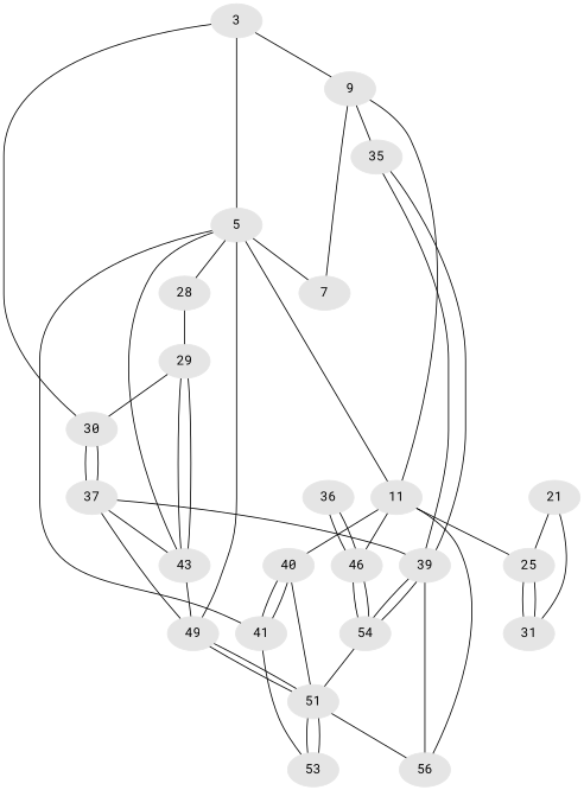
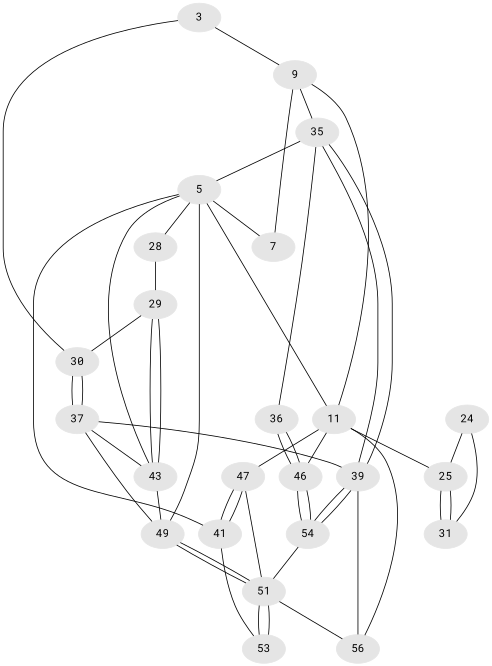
  graph {
    fontname="Roboto Mono"
    node [color=gray90 fontname="Roboto Mono" style=filled]
    edge [fontname="Roboto Mono"]
    3 [super="+4+19"]
    9 [super="+21+10"]
    5 [super="+6+27"]
    30
    n5 [label=11 super="+18+14+45"]
    35
    7
    28
    41
    43 [super="+44"]
    49
    37 [super="+38"]
-   40
+   40 [label=47]
    25
    46 [super="+47"]
    56
    29
    51 [super="+52"]
    53
    36
    39
    31
    n23 [label=54]
-   24 [super="+33" label=21]
+   24 [super="+33"]
    3 -- 9
-   3 -- 5
+   35 -- 5
    3 -- 30
    9 -- n5
    9 -- 35
    5 -- n5
    5 -- 7
    5 -- 28
    5 -- 41
    5 -- 43
    5 -- 49
    30 -- 37
    30 -- 37
    n5 -- 40
    n5 -- 25
    n5 -- 46 [weight=2]
    n5 -- 56
+   35 -- 36
    35 -- 39
    35 -- 39
    7 -- 9
    28 -- 29
    41 -- 53
    43 -- 49
    49 -- 51
    49 -- 51
    37 -- 43
    37 -- 49
    37 -- 39
    40 -- 41
    40 -- 41
    40 -- 51
    25 -- 31
    25 -- 31
    46 -- n23
    46 -- n23
    29 -- 30
    29 -- 43
    29 -- 43
    51 -- 56
    51 -- 53 [weight=2]
    51 -- 53
    36 -- 46
    36 -- 46
    39 -- 56
    39 -- n23
    39 -- n23
    n23 -- 51
    24 -- 25
    24 -- 31
  }
